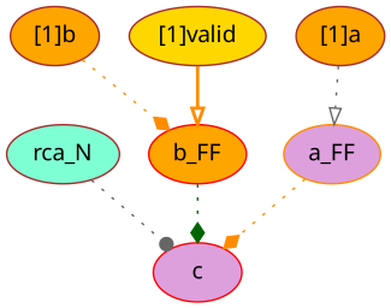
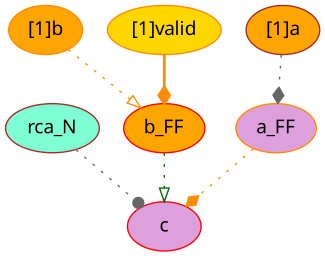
  strict digraph {
    fontname="Noto Sans"
    node [color=brown complexity=4 fillcolor=orange fontname="Noto Sans" importance=0.349999870448 rank=0.070833275948 style=filled]
    edge [arrowhead=diamond color=darkorange fontname="Noto Sans" style=dotted]
    c [color=red complexity=0 fillcolor=plum importance=0.149999952176 rank=0.0]
    rca_N [fillcolor=aquamarine importance=0.216666718832 rank=0.054166679708]
    b_FF [color=red importance=0.283333103792]
    a_FF [color=darkorange fillcolor=plum importance=0.283333103792]
-   "[1]b" [complexity=6 rank=0.0583333117413]
+   "[1]b" [color=darkorange complexity=6 rank=0.0583333117413]
    "[1]a" [complexity=6 rank=0.0583333117413]
-   "[1]valid" [complexity=5 fillcolor=gold rank=0.0699999740896]
+   "[1]valid" [color=darkorange complexity=5 fillcolor=gold rank=0.0699999740896]
    rca_N -> c [arrowhead=dot color=gray40]
-   b_FF -> c [color=darkgreen]
+   b_FF -> c [arrowhead=onormal color=darkgreen]
    a_FF -> c
-   "[1]b" -> b_FF
-   "[1]a" -> a_FF [arrowhead=onormal color=gray40]
-   "[1]valid" -> b_FF [arrowhead=onormal style=bold]
+   "[1]b" -> b_FF [arrowhead=onormal]
+   "[1]a" -> a_FF [color=gray40]
+   "[1]valid" -> b_FF [style=bold]
  }
